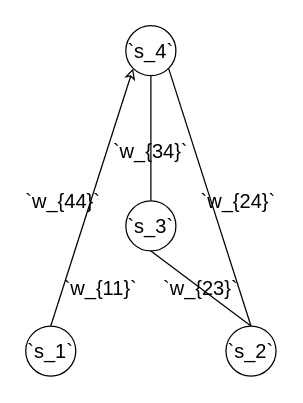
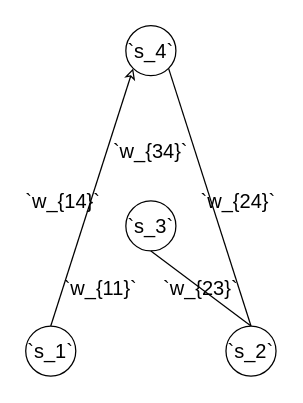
  <mxCell id="0" />
  <mxCell id="1" parent="0" />
  <mxCell id="2" value="`s_4`" style="ellipse;whiteSpace=wrap;html=1;aspect=fixed;fontSize=16;" vertex="1" parent="1"><mxGeometry x="100" y="20" width="40" height="40" as="geometry" /></mxCell>
- <mxCell id="3" style="edgeStyle=none;rounded=0;orthogonalLoop=1;jettySize=auto;html=1;exitX=0.5;exitY=0;exitDx=0;exitDy=0;entryX=0.5;entryY=1;entryDx=0;entryDy=0;endArrow=none;endFill=0;fontSize=16;" edge="1" parent="1" source="4" target="2"><mxGeometry relative="1" as="geometry" /></mxCell>
  <mxCell id="4" value="`s_3`" style="ellipse;whiteSpace=wrap;html=1;aspect=fixed;fontSize=16;" vertex="1" parent="1"><mxGeometry x="100" y="160" width="40" height="40" as="geometry" /></mxCell>
  <mxCell id="5" style="edgeStyle=none;rounded=0;orthogonalLoop=1;jettySize=auto;html=1;exitX=0.5;exitY=0;exitDx=0;exitDy=0;entryX=0;entryY=1;entryDx=0;entryDy=0;endArrow=classic;endFill=0;fontSize=16;" edge="1" parent="1" source="6" target="2"><mxGeometry relative="1" as="geometry" /></mxCell>
  <mxCell id="6" value="`s_1`" style="ellipse;whiteSpace=wrap;html=1;aspect=fixed;fontSize=16;" vertex="1" parent="1"><mxGeometry x="20" y="260" width="40" height="40" as="geometry" /></mxCell>
  <mxCell id="7" style="edgeStyle=none;rounded=0;orthogonalLoop=1;jettySize=auto;html=1;exitX=0.5;exitY=0;exitDx=0;exitDy=0;entryX=0.5;entryY=1;entryDx=0;entryDy=0;endArrow=none;endFill=0;fontSize=16;" edge="1" parent="1" source="9" target="4"><mxGeometry relative="1" as="geometry" /></mxCell>
  <mxCell id="8" style="edgeStyle=none;rounded=0;orthogonalLoop=1;jettySize=auto;html=1;exitX=0.5;exitY=0;exitDx=0;exitDy=0;entryX=1;entryY=1;entryDx=0;entryDy=0;endArrow=none;endFill=0;fontSize=16;" edge="1" parent="1" source="9" target="2"><mxGeometry relative="1" as="geometry" /></mxCell>
  <mxCell id="9" value="`s_2`" style="ellipse;whiteSpace=wrap;html=1;aspect=fixed;fontSize=16;" vertex="1" parent="1"><mxGeometry x="180" y="260" width="40" height="40" as="geometry" /></mxCell>
- <mxCell id="10" value="`w_{44}`" style="text;html=1;strokeColor=none;fillColor=none;align=center;verticalAlign=middle;whiteSpace=wrap;rounded=0;fontSize=16;" vertex="1" parent="1"><mxGeometry x="30" y="150" width="40" height="20" as="geometry" /></mxCell>
+ <mxCell id="10" value="`w_{14}`" style="text;html=1;strokeColor=none;fillColor=none;align=center;verticalAlign=middle;whiteSpace=wrap;rounded=0;fontSize=16;" vertex="1" parent="1"><mxGeometry x="30" y="150" width="40" height="20" as="geometry" /></mxCell>
  <mxCell id="11" value="`w_{24}`" style="text;html=1;strokeColor=none;fillColor=none;align=center;verticalAlign=middle;whiteSpace=wrap;rounded=0;fontSize=16;" vertex="1" parent="1"><mxGeometry x="170" y="150" width="40" height="20" as="geometry" /></mxCell>
  <mxCell id="12" value="`w_{34}`" style="text;html=1;strokeColor=none;fillColor=none;align=center;verticalAlign=middle;whiteSpace=wrap;rounded=0;fontSize=16;" vertex="1" parent="1"><mxGeometry x="100" y="110" width="40" height="20" as="geometry" /></mxCell>
  <mxCell id="13" value="`w_{11}`" style="text;html=1;strokeColor=none;fillColor=none;align=center;verticalAlign=middle;whiteSpace=wrap;rounded=0;fontSize=16;" vertex="1" parent="1"><mxGeometry x="60" y="220" width="40" height="20" as="geometry" /></mxCell>
  <mxCell id="14" value="`w_{23}`" style="text;html=1;strokeColor=none;fillColor=none;align=center;verticalAlign=middle;whiteSpace=wrap;rounded=0;fontSize=16;" vertex="1" parent="1"><mxGeometry x="140" y="220" width="40" height="20" as="geometry" /></mxCell>
